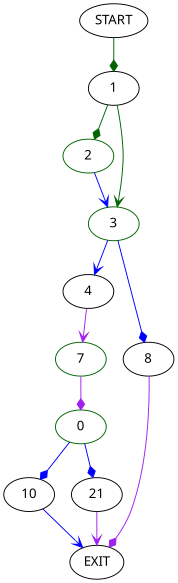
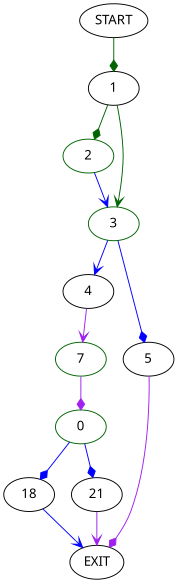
  digraph {
    fontname="Noto Sans"
    node [color=black fontname="Noto Sans"]
    edge [arrowhead=diamond color=blue fontname="Noto Sans"]
    n1 [label=START]
    1
    2 [color=darkgreen]
    3 [color=darkgreen]
    n5 [label=EXIT]
    4
-   5 [label=8]
+   5
    7 [color=darkgreen]
    n9 [color=darkgreen label=0]
-   10
+   10 [label=18]
    n11 [label=21]
    n1 -> 1 [color=darkgreen]
    1 -> 2 [color=darkgreen]
    1 -> 3 [arrowhead=vee color=darkgreen]
    2 -> 3 [arrowhead=vee]
    3 -> 4 [arrowhead=vee]
    3 -> 5
    4 -> 7 [arrowhead=vee color=purple]
    5 -> n5 [color=purple]
    7 -> n9 [color=purple]
    n9 -> 10
    n9 -> n11
    10 -> n5 [arrowhead=vee]
    n11 -> n5 [arrowhead=vee color=purple]
  }
